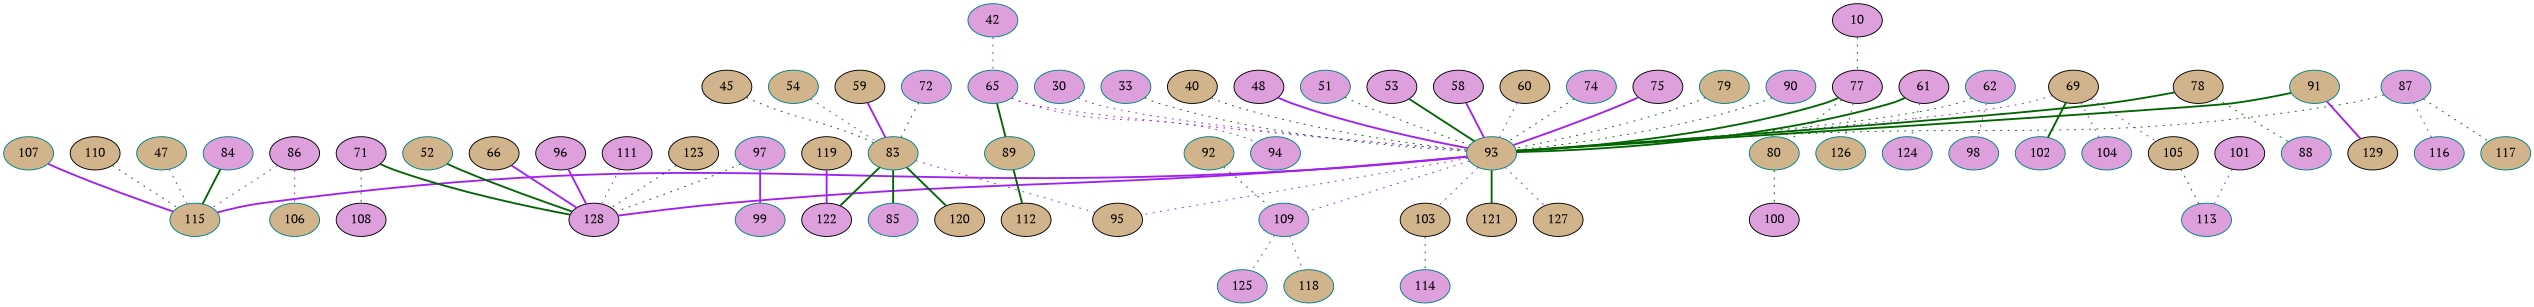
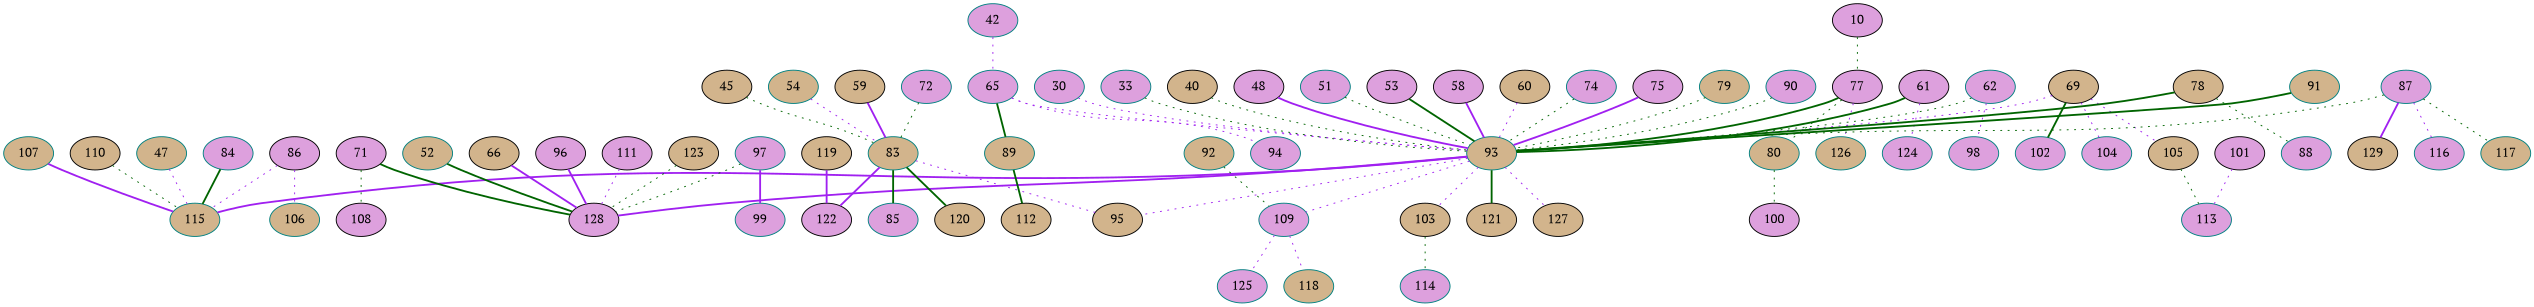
  graph {
    fontname="PT Serif"
    node [color=teal fillcolor=plum fontname="PT Serif" style=filled]
    edge [color=purple fontname="PT Serif" style=dotted]
    93 [fillcolor=tan super="+57+70+56+23"]
    115 [fillcolor=tan super="+38"]
    128 [color=black super="+64+49"]
    95 [color=black fillcolor=tan super="+12"]
    109 [super="+20+73"]
    103 [color=black fillcolor=tan]
    121 [color=black fillcolor=tan]
    127 [color=black fillcolor=tan]
    30
    33
    40 [color=black fillcolor=tan]
    65 [super="+14"]
    89 [fillcolor=tan]
    94
    42
    83 [fillcolor=tan super="+55+31"]
    85
    120 [color=black fillcolor=tan]
    122 [color=black super="+76"]
    45 [color=black fillcolor=tan]
    47 [fillcolor=tan]
    48 [color=black]
    77 [color=black super="+28"]
    80 [fillcolor=tan]
    126 [fillcolor=tan]
    n26 [color=black label=10]
    51
    52 [fillcolor=tan]
    53 [color=black]
    54 [fillcolor=tan]
    58 [color=black]
    59 [color=black fillcolor=tan]
    60 [color=black fillcolor=tan]
    61 [color=black]
    124
    62
    98
    112 [color=black fillcolor=tan]
    66 [color=black fillcolor=tan]
    69 [color=black fillcolor=tan super="+67"]
    102
    104
    105 [color=black fillcolor=tan]
    113 [super="+68"]
    71 [color=black]
    108 [color=black]
    72
    74
    75 [color=black]
    100 [color=black]
    78 [color=black fillcolor=tan]
    88
    79 [fillcolor=tan]
    84
    86 [color=black]
    106 [fillcolor=tan]
    87
    116
    117 [fillcolor=tan]
    90
    91 [fillcolor=tan]
    129 [color=black fillcolor=tan]
    118 [fillcolor=tan]
    125
    92 [fillcolor=tan]
    114
    96 [color=black]
    97
    99
    101 [color=black]
    107 [fillcolor=tan]
    110 [color=black fillcolor=tan]
    111 [color=black]
    119 [color=black fillcolor=tan]
    123 [color=black fillcolor=tan]
    93 -- 115 [style=bold]
    93 -- 128 [style=bold]
    93 -- 95
    93 -- 109
    93 -- 103
    93 -- 121 [color=darkgreen style=bold]
    93 -- 127
    109 -- 118
    109 -- 125
    103 -- 114 [color=darkgreen]
    30 -- 93
    33 -- 93 [color=darkgreen]
    40 -- 93 [color=darkgreen]
    65 -- 93
    65 -- 89 [color=darkgreen style=bold]
    65 -- 94
    89 -- 112 [color=darkgreen style=bold]
    42 -- 65
    83 -- 95
    83 -- 85 [color=darkgreen style=bold]
    83 -- 120 [color=darkgreen style=bold]
-   83 -- 122 [color=darkgreen style=bold]
+   83 -- 122 [style=bold]
    45 -- 83 [color=darkgreen]
    47 -- 115
    48 -- 93 [style=bold]
    77 -- 93 [color=darkgreen style=bold]
    77 -- 80 [color=darkgreen]
    77 -- 126
    80 -- 100 [color=darkgreen]
    n26 -- 77 [color=darkgreen]
    51 -- 93 [color=darkgreen]
    52 -- 128 [color=darkgreen style=bold]
    53 -- 93 [color=darkgreen style=bold]
    54 -- 83
    58 -- 93 [style=bold]
    59 -- 83 [style=bold]
    60 -- 93
    61 -- 93 [color=darkgreen style=bold]
    61 -- 124
    62 -- 93 [color=darkgreen]
    62 -- 98
    66 -- 128 [style=bold]
    69 -- 93
    69 -- 102 [color=darkgreen style=bold]
    69 -- 104
    69 -- 105
    105 -- 113 [color=darkgreen]
    71 -- 128 [color=darkgreen style=bold]
    71 -- 108 [color=darkgreen]
    72 -- 83 [color=darkgreen]
    74 -- 93 [color=darkgreen]
    75 -- 93 [style=bold]
    78 -- 93 [color=darkgreen style=bold]
    78 -- 88 [color=darkgreen]
    79 -- 93 [color=darkgreen]
    84 -- 115 [color=darkgreen style=bold]
    86 -- 115
    86 -- 106
    87 -- 93 [color=darkgreen]
    87 -- 116
    87 -- 117 [color=darkgreen]
    90 -- 93 [color=darkgreen]
    91 -- 93 [color=darkgreen style=bold]
-   91 -- 129 [style=bold]
+   87 -- 129 [style=bold]
    92 -- 109 [color=darkgreen]
    96 -- 128 [style=bold]
    97 -- 128 [color=darkgreen]
    97 -- 99 [style=bold]
    101 -- 113
    107 -- 115 [style=bold]
    110 -- 115 [color=darkgreen]
    111 -- 128
    119 -- 122 [style=bold]
    123 -- 128 [color=darkgreen]
  }
